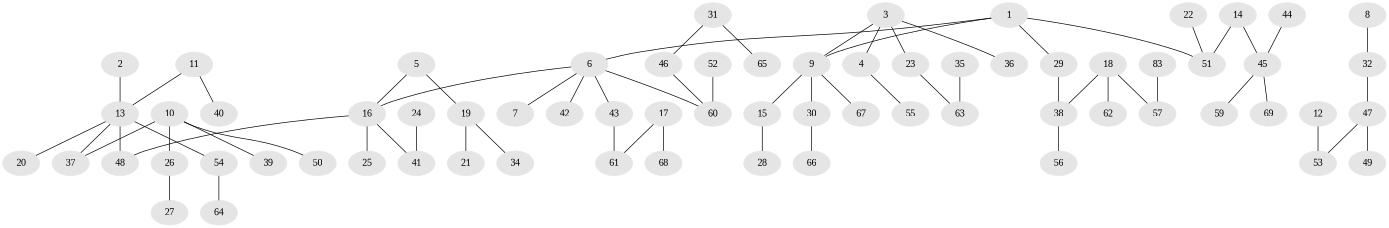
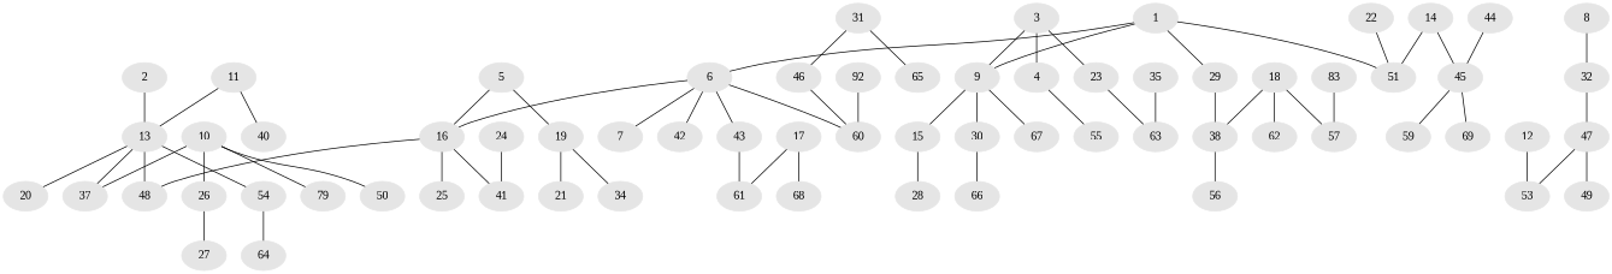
  graph {
    fontname="Liberation Serif"
    node [color=gray90 fontname="Liberation Serif" style=filled]
    edge [fontname="Liberation Serif" weight=1.0]
    1
    6
    9
    29
    51
    16
    7
    42
    43
    60
    15
    30
    67
    38
    2
    13
    37
    20
    48
    54
    3
    4
    23
-   36
    55
    63
    32
    47
    5
    19
    25
    41
    21
    34
    61
    8
    28
    66
    10
    26
-   39
+   39 [label=79]
    50
    27
    11
    40
    12
    53
    64
    14
    45
    59
    69
    17
    68
    18
    57
    62
    56
    22
    24
    31
    46
    65
    49
    n65 [label=83]
    35
    44
-   52
+   52 [label=92]
    1 -- 6
    1 -- 9
    1 -- 29
    1 -- 51
    6 -- 16
    6 -- 7
    6 -- 42
    6 -- 43
    6 -- 60
    9 -- 15
    9 -- 30
    9 -- 67
    29 -- 38
    16 -- 48
    16 -- 25
    16 -- 41
    43 -- 61
    15 -- 28
    30 -- 66
    38 -- 56
    2 -- 13
    13 -- 37
    13 -- 20
    13 -- 48
    13 -- 54
    54 -- 64
    3 -- 9
    3 -- 4
    3 -- 23
-   3 -- 36
    4 -- 55
    23 -- 63
    32 -- 47
    47 -- 53
    47 -- 49
    5 -- 16
    5 -- 19
    19 -- 21
    19 -- 34
    8 -- 32
    10 -- 37
    10 -- 26
    10 -- 39
    10 -- 50
    26 -- 27
    11 -- 13
    11 -- 40
    12 -- 53
    14 -- 51
    14 -- 45
    45 -- 59
    45 -- 69
    17 -- 61
    17 -- 68
    18 -- 38
    18 -- 57
    18 -- 62
    22 -- 51
    24 -- 41
    31 -- 46
    31 -- 65
    46 -- 60
    n65 -- 57
    35 -- 63
    44 -- 45
    52 -- 60
  }
